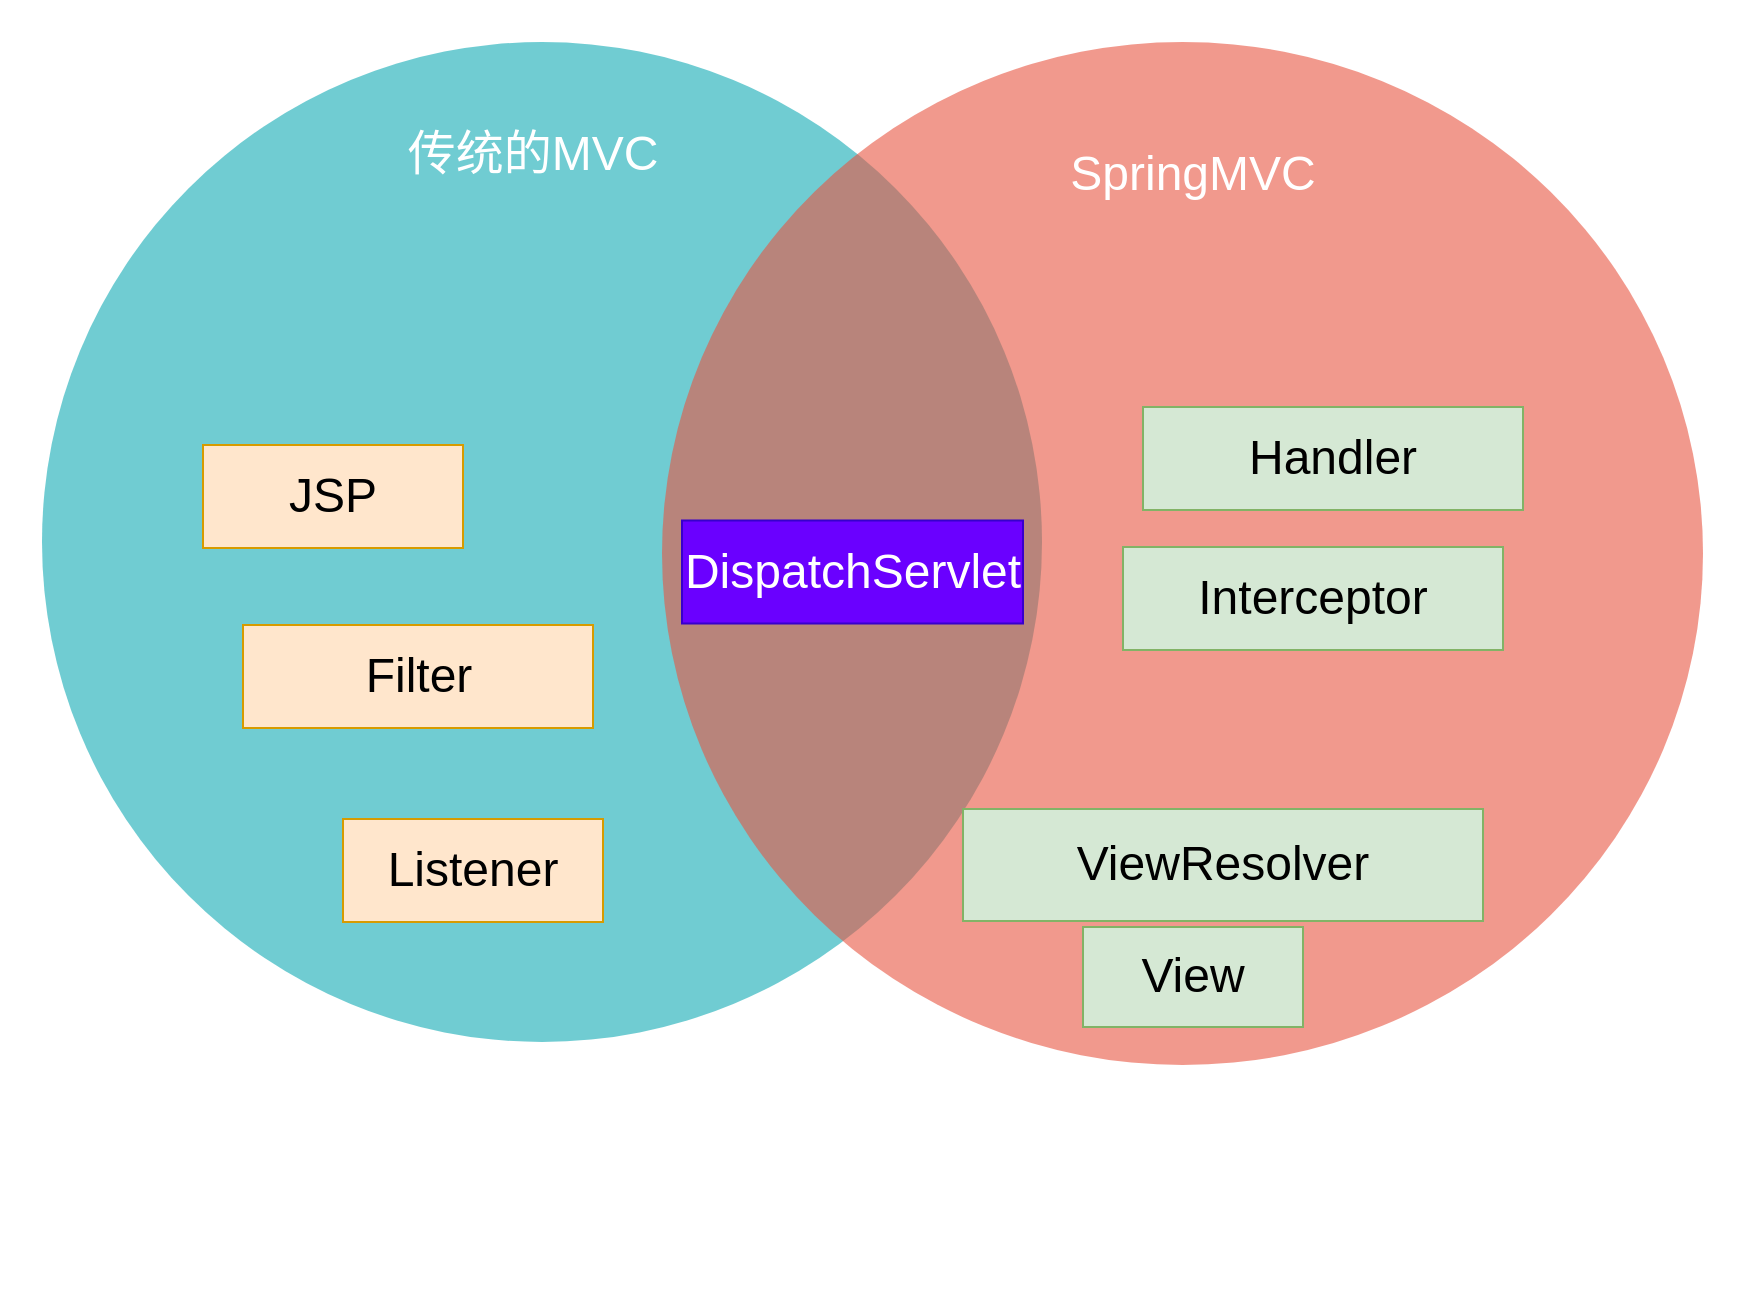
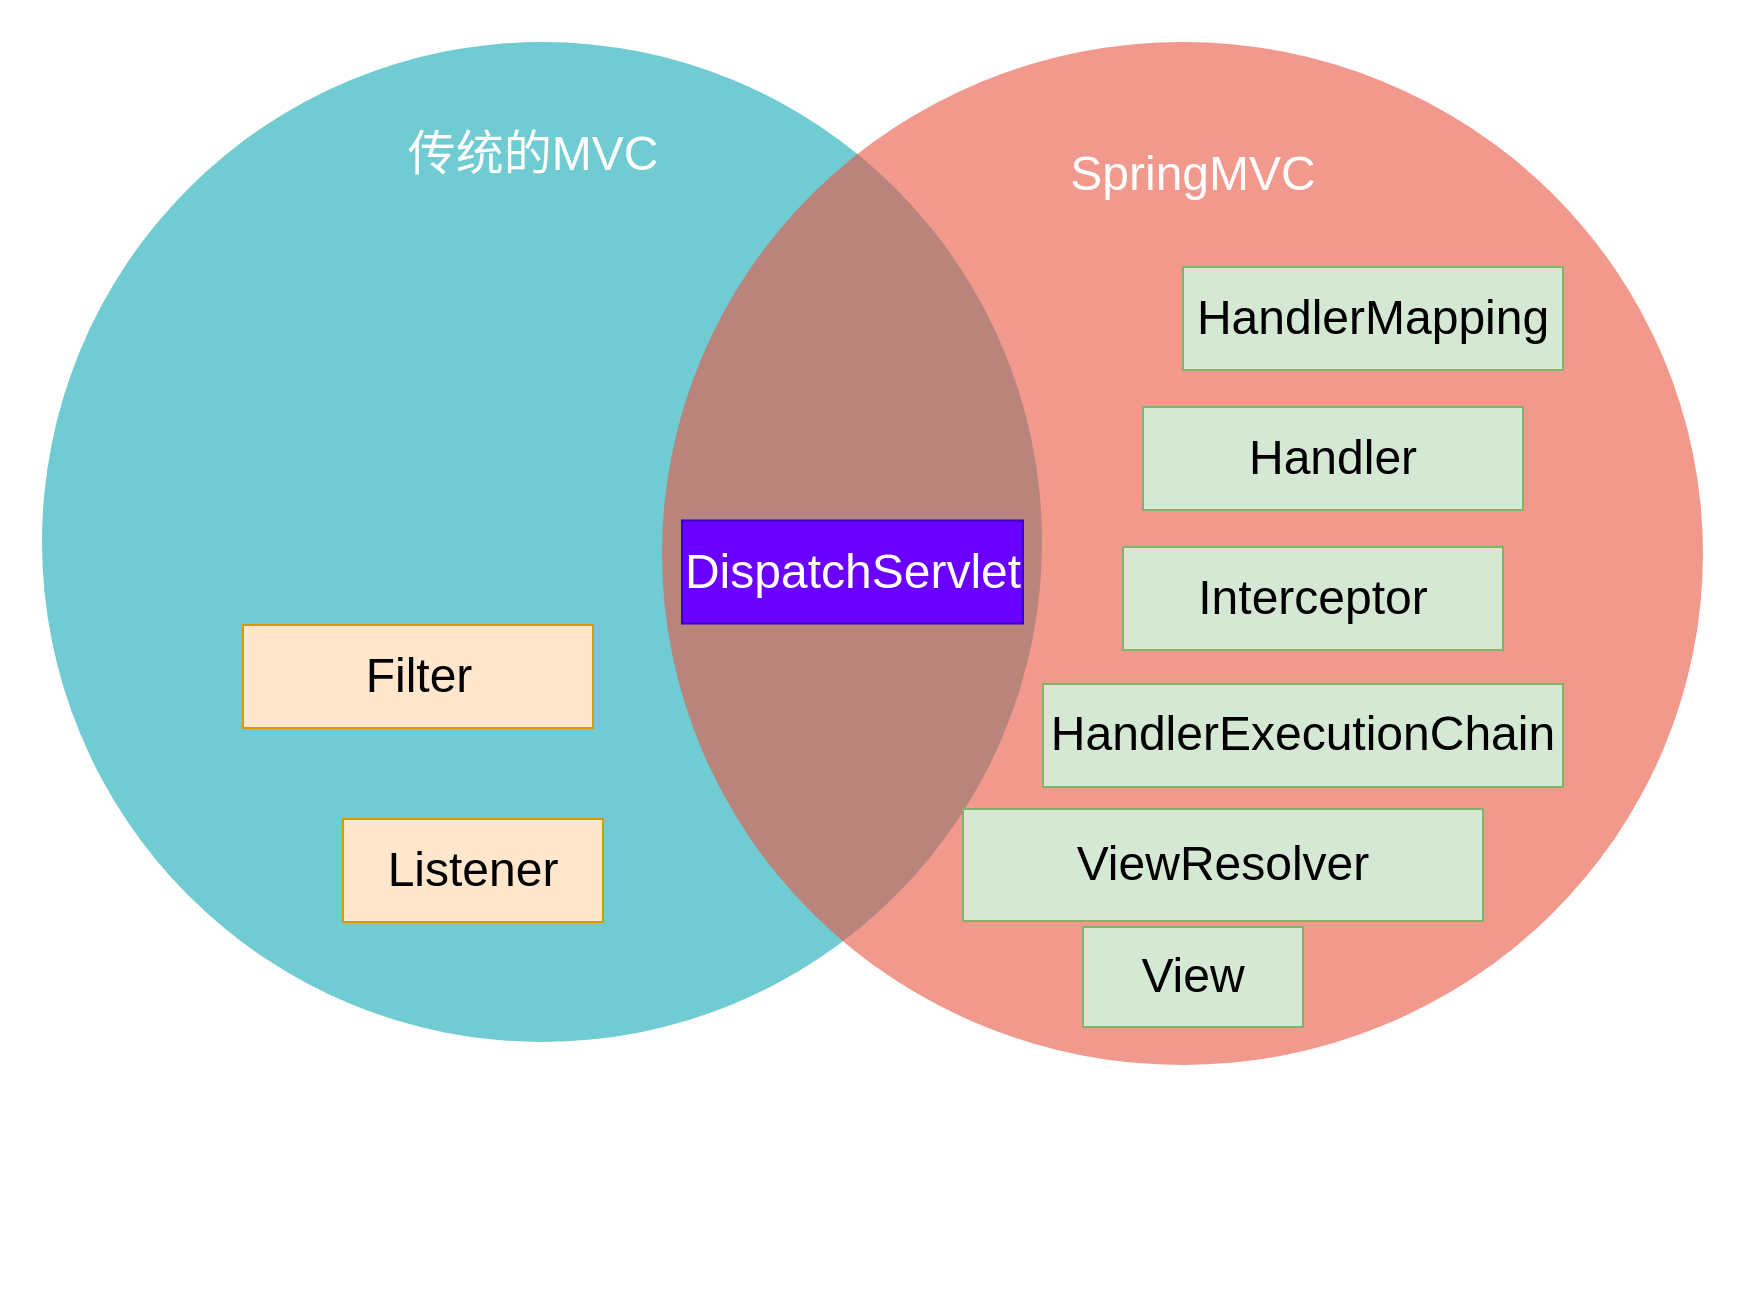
  <mxCell id="0" />
  <mxCell id="1" parent="0" />
  <mxCell id="2" value="" style="ellipse;fillColor=#12AAB5;opacity=60;strokeColor=none;html=1;fontColor=#FFFFFF;" parent="1" vertex="1"><mxGeometry x="20.5" y="20.5" width="500" height="500" as="geometry" /></mxCell>
  <mxCell id="3" value="" style="ellipse;fillColor=#e85642;opacity=60;strokeColor=none;html=1;fontColor=#FFFFFF;" parent="1" vertex="1"><mxGeometry x="330.5" y="20.5" width="520.5" height="511.5" as="geometry" /></mxCell>
  <mxCell id="4" value="Tradition" style="text;fontSize=24;align=center;verticalAlign=middle;html=1;fontColor=#FFFFFF;" parent="1" vertex="1"><mxGeometry x="260.5" y="560.5" width="190" height="70" as="geometry" /></mxCell>
- <mxCell id="5" value="JSP" style="text;fontSize=24;align=center;verticalAlign=middle;html=1;fillColor=#ffe6cc;strokeColor=#d79b00;" vertex="1" parent="1"><mxGeometry x="101" y="222" width="130" height="51.5" as="geometry" /></mxCell>
  <mxCell id="6" value="Filter" style="text;fontSize=24;align=center;verticalAlign=middle;html=1;fillColor=#ffe6cc;strokeColor=#d79b00;" vertex="1" parent="1"><mxGeometry x="121" y="312" width="175" height="51.5" as="geometry" /></mxCell>
  <mxCell id="7" value="Listener" style="text;fontSize=24;align=center;verticalAlign=middle;html=1;fillColor=#ffe6cc;strokeColor=#d79b00;" vertex="1" parent="1"><mxGeometry x="171" y="409" width="130" height="51.5" as="geometry" /></mxCell>
  <mxCell id="8" value="传统的MVC" style="text;fontSize=24;align=center;verticalAlign=middle;html=1;fontColor=#FFFFFF;" vertex="1" parent="1"><mxGeometry x="171" y="42" width="190" height="70" as="geometry" /></mxCell>
  <mxCell id="9" value="SpringMVC" style="text;fontSize=24;align=center;verticalAlign=middle;html=1;fontColor=#FFFFFF;" vertex="1" parent="1"><mxGeometry x="501" y="52" width="190" height="70" as="geometry" /></mxCell>
+ <mxCell id="10" value="HandlerMapping" style="text;fontSize=24;align=center;verticalAlign=middle;html=1;fillColor=#d5e8d4;strokeColor=#82b366;" vertex="1" parent="1"><mxGeometry x="591" y="133" width="190" height="51.5" as="geometry" /></mxCell>
  <mxCell id="11" value="Handler" style="text;fontSize=24;align=center;verticalAlign=middle;html=1;fillColor=#d5e8d4;strokeColor=#82b366;" vertex="1" parent="1"><mxGeometry x="571" y="203" width="190" height="51.5" as="geometry" /></mxCell>
  <mxCell id="12" value="Interceptor" style="text;fontSize=24;align=center;verticalAlign=middle;html=1;fillColor=#d5e8d4;strokeColor=#82b366;" vertex="1" parent="1"><mxGeometry x="561" y="273" width="190" height="51.5" as="geometry" /></mxCell>
+ <mxCell id="13" value="HandlerExecutionChain" style="text;fontSize=24;align=center;verticalAlign=middle;html=1;fillColor=#d5e8d4;strokeColor=#82b366;" vertex="1" parent="1"><mxGeometry x="521" y="341.5" width="260" height="51.5" as="geometry" /></mxCell>
  <mxCell id="14" value="ViewResolver" style="text;fontSize=24;align=center;verticalAlign=middle;html=1;fillColor=#d5e8d4;strokeColor=#82b366;" vertex="1" parent="1"><mxGeometry x="481" y="404" width="260" height="56" as="geometry" /></mxCell>
  <mxCell id="15" value="View" style="text;fontSize=24;align=center;verticalAlign=middle;html=1;fillColor=#d5e8d4;strokeColor=#82b366;" vertex="1" parent="1"><mxGeometry x="541" y="463" width="110" height="50" as="geometry" /></mxCell>
  <mxCell id="16" value="DispatchServlet" style="text;fontSize=24;align=center;verticalAlign=middle;html=1;fillColor=#6a00ff;strokeColor=#3700CC;fontColor=#ffffff;" vertex="1" parent="1"><mxGeometry x="340.5" y="259.75" width="170.5" height="51.5" as="geometry" /></mxCell>
